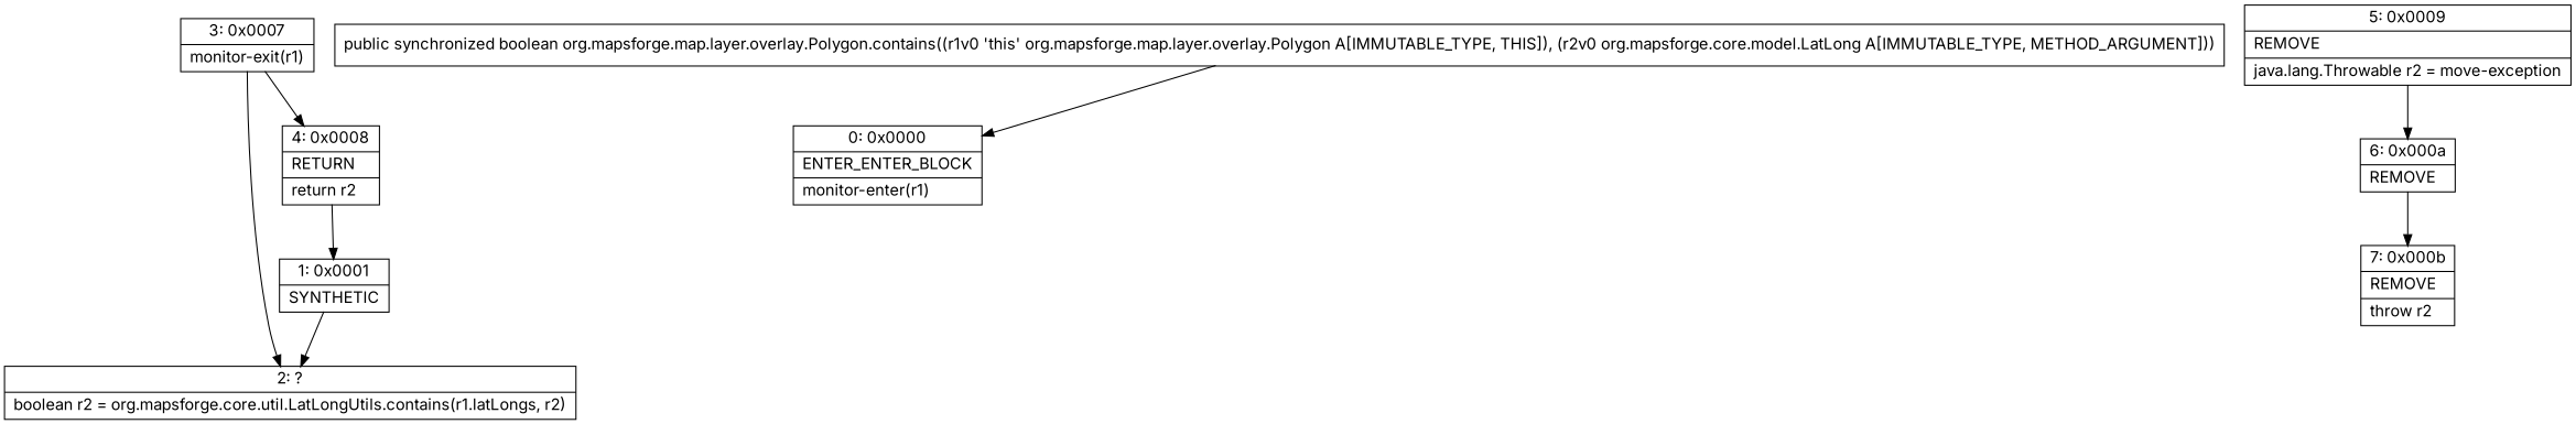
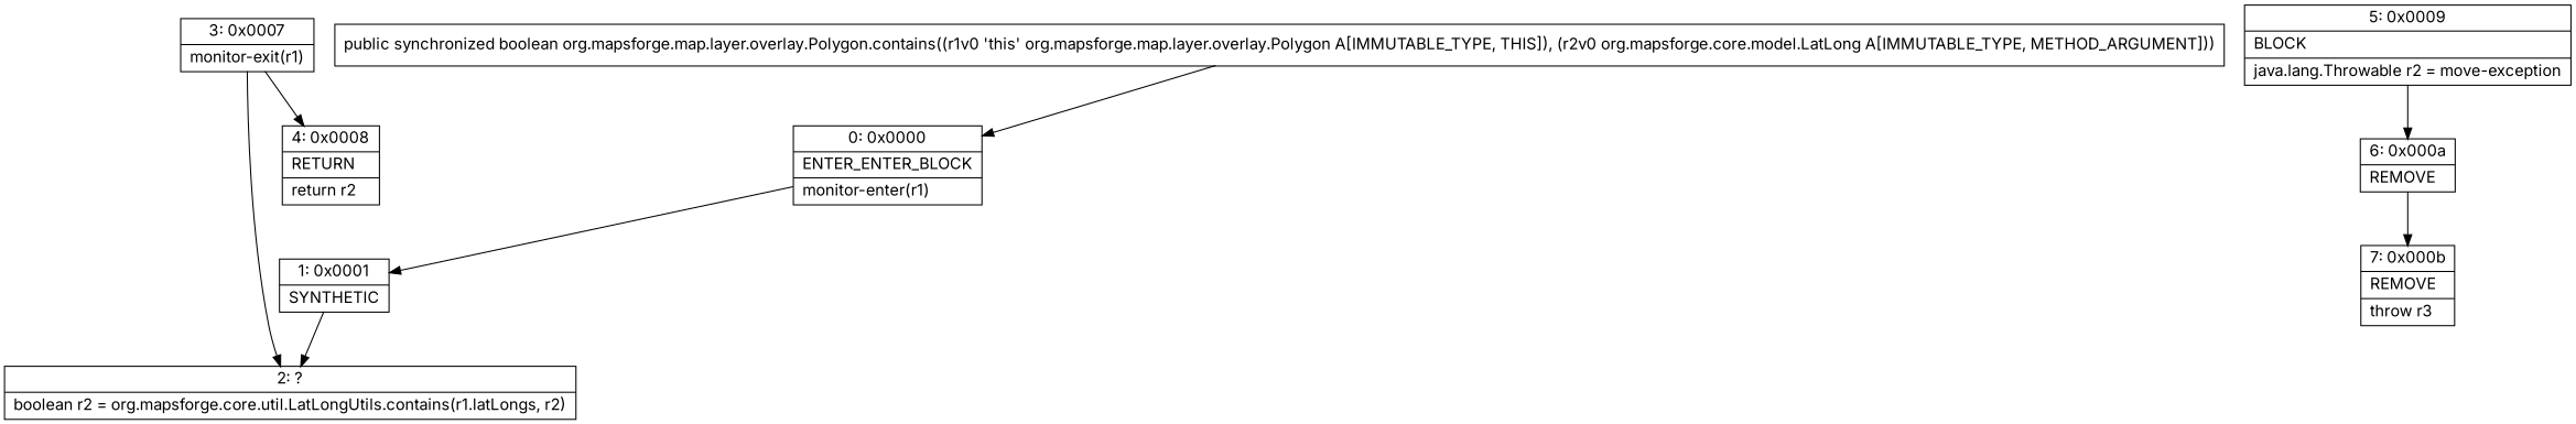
  digraph {
    fontname=Inter
    node [fontname=Inter shape=record]
    edge [fontname=Inter]
    n1 [label="{0\:\ 0x0000|ENTER_ENTER_BLOCK\l|monitor\-enter(r1)\l}"]
    n2 [label="{1\:\ 0x0001|SYNTHETIC\l}"]
    n3 [label="{2\:\ ?|boolean r2 = org.mapsforge.core.util.LatLongUtils.contains(r1.latLongs, r2)\l}"]
-   n4 [label="{5\:\ 0x0009|REMOVE\l|java.lang.Throwable r2 = move\-exception\l}"]
+   n4 [label="{5\:\ 0x0009|BLOCK\l|java.lang.Throwable r2 = move\-exception\l}"]
    n5 [label="{6\:\ 0x000a|REMOVE\l}"]
    n6 [label="{3\:\ 0x0007|monitor\-exit(r1)\l}"]
    n7 [label="{4\:\ 0x0008|RETURN\l|return r2\l}"]
-   n8 [label="{7\:\ 0x000b|REMOVE\l|throw r2\l}"]
+   n8 [label="{7\:\ 0x000b|REMOVE\l|throw r3\l}"]
    n9 [label="{public synchronized boolean org.mapsforge.map.layer.overlay.Polygon.contains((r1v0 'this' org.mapsforge.map.layer.overlay.Polygon A[IMMUTABLE_TYPE, THIS]), (r2v0 org.mapsforge.core.model.LatLong A[IMMUTABLE_TYPE, METHOD_ARGUMENT])) }"]
-   n7 -> n2
+   n1 -> n2
    n2 -> n3
    n4 -> n5
    n5 -> n8
    n6 -> n3
    n6 -> n7
    n9 -> n1
  }
